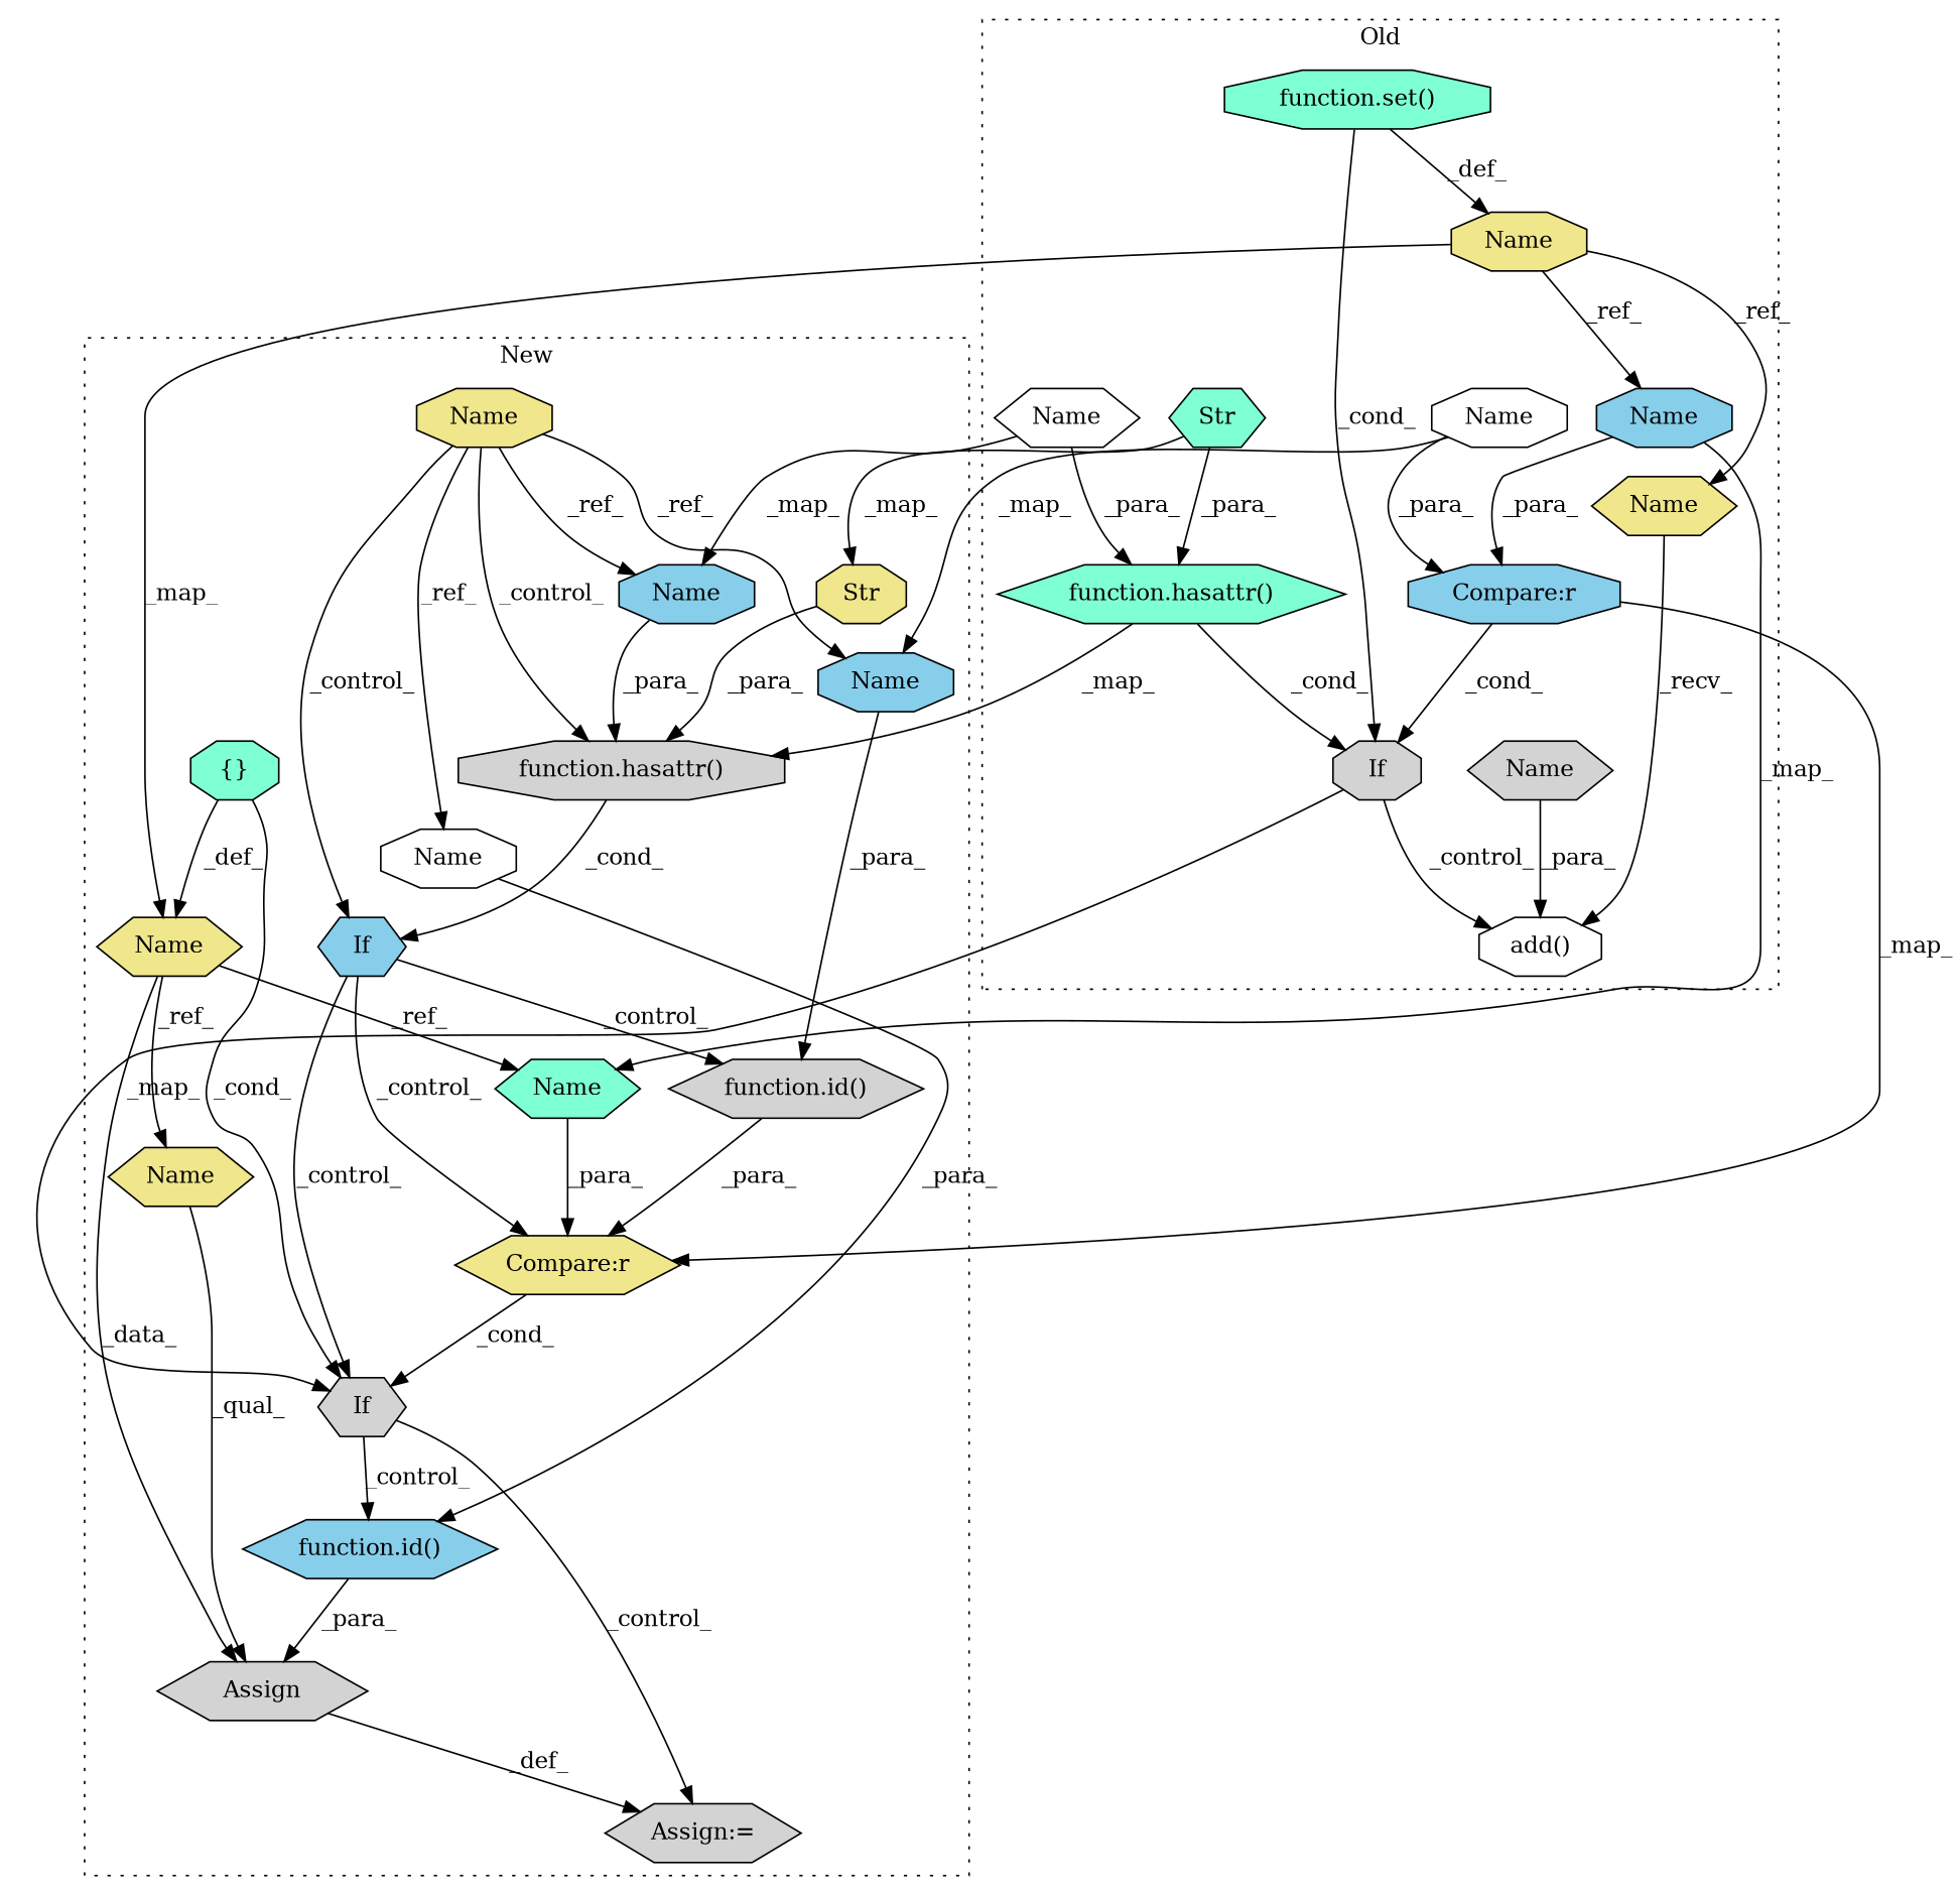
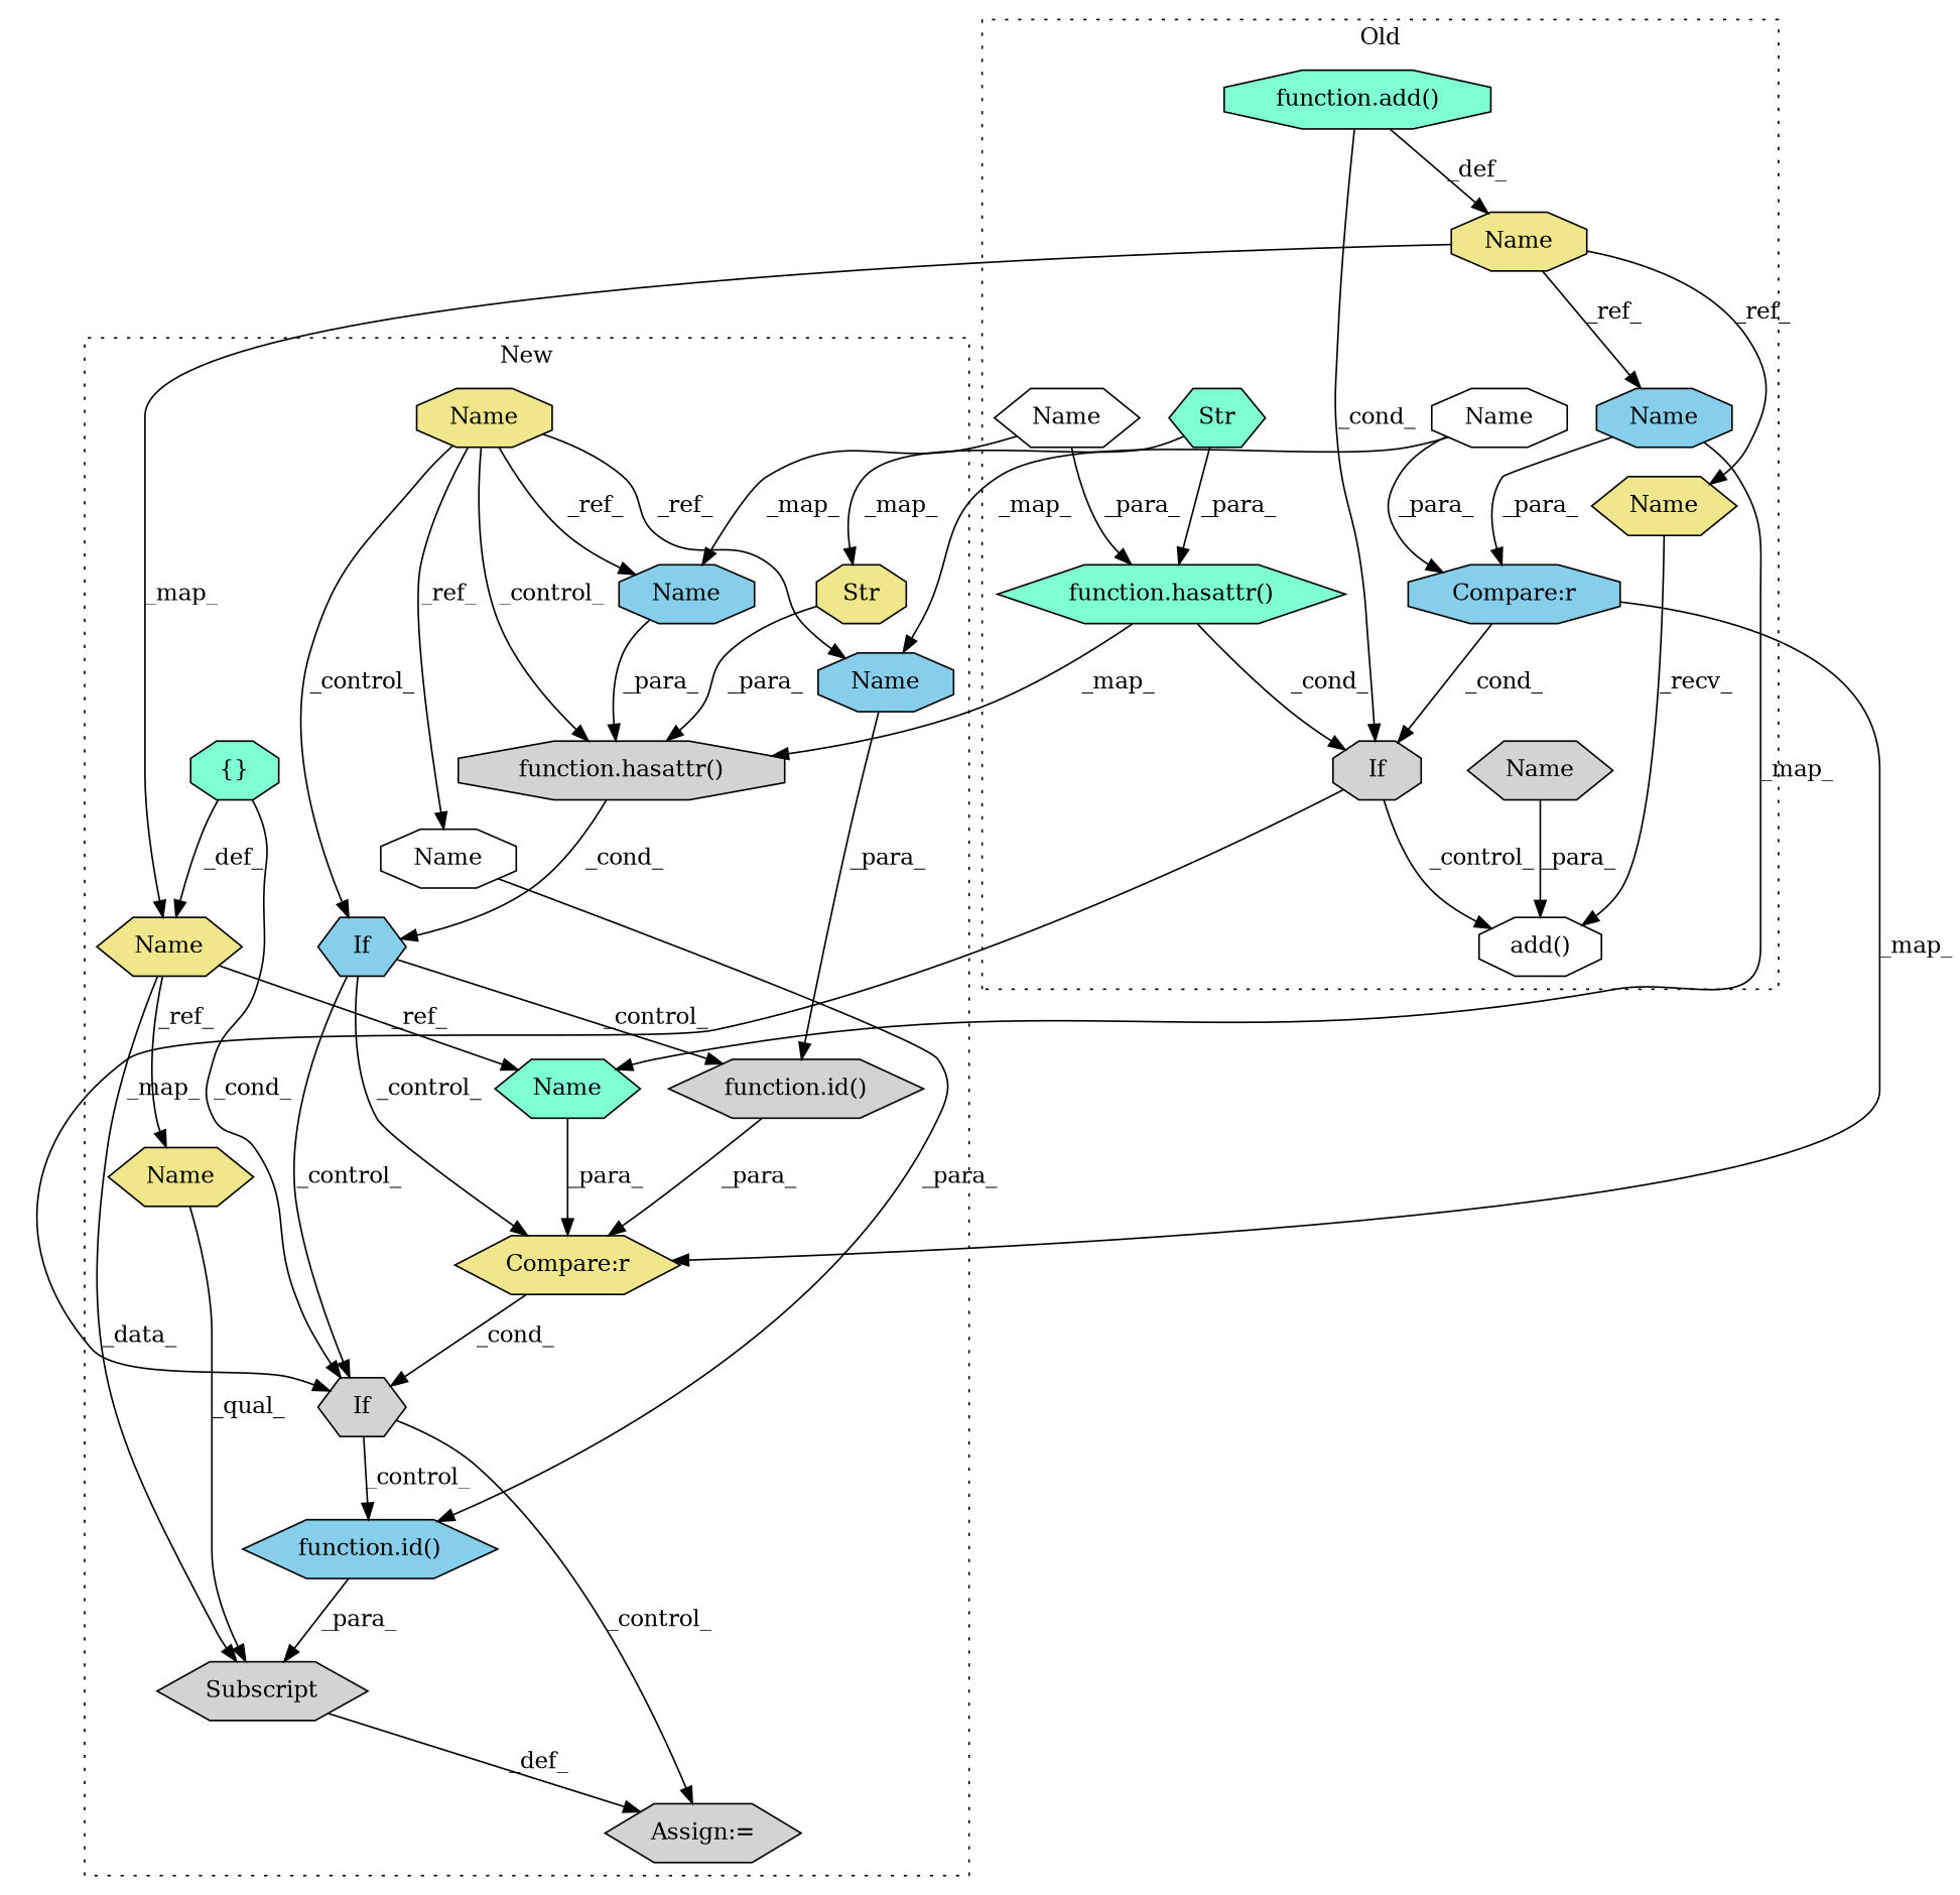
  digraph {
    node [a=87 fillcolor=khaki l=6 s=3130 shape=hexagon style=filled]
    n1 [a=75 fillcolor=white l="9,1" label="add()" s="3180,3195" shape=octagon]
    n2 [l=4 label=Name s=2946 shape=octagon]
    n3 [a=40 fillcolor=skyblue l=18 label="Compare:r" shape=octagon]
    n4 [a=96 fillcolor=lightgrey l=3 label=If s=3009 shape=octagon]
    n5 [a=75 fillcolor=aquamarine l="8,1" label="function.hasattr()" s="3065,3108"]
    n6 [a=66 fillcolor=aquamarine l=27 label=Str s=3081]
-   n7 [a=75 fillcolor=aquamarine l=5 label="function.set()" s=2953 shape=octagon]
+   n7 [a=75 fillcolor=aquamarine l=5 label="function.add()" s=2953 shape=octagon]
    n8 [l=4 label=Name s=3180]
    n9 [fillcolor=skyblue l=4 label=Name s=3144 shape=octagon]
    n10 [fillcolor=lightgrey label=Name s=3189]
    n11 [fillcolor=white label=Name shape=octagon]
    n12 [fillcolor=white label=Name s=3073]
    n13 [a=75 fillcolor=skyblue l="3,1" label="function.id()" s="3322,3331"]
    n14 [label=Name s=3138 shape=octagon]
    n15 [a=96 fillcolor=skyblue l=3 label=If s=3182]
    n16 [l=4 label=Name s=3084]
    n17 [a=40 l=22 label="Compare:r" s=3250]
-   n18 [a=63 fillcolor=lightgrey l="16,0" label=Assign s="3317,0"]
+   n18 [a=63 fillcolor=lightgrey l="16,0" label=Subscript s="3317,0"]
    n19 [a=75 fillcolor=lightgrey l="3,1" label="function.id()" s="3250,3259"]
    n20 [a=96 fillcolor=lightgrey l=3 label=If s=3247]
    n21 [a=95 fillcolor=aquamarine l="2,1" label="{}" s="3120,3121" shape=octagon]
    n22 [a=75 fillcolor=lightgrey l="8,1" label="function.hasattr()" s="3185,3228" shape=octagon]
    n23 [a=66 l=27 label=Str s=3201 shape=octagon]
    n24 [a=68 fillcolor=lightgrey l=3 label="Assign:=" s=3333]
    n25 [fillcolor=white label=Name s=3325 shape=octagon]
    n26 [fillcolor=skyblue label=Name s=3193 shape=octagon]
    n27 [fillcolor=skyblue label=Name s=3253 shape=octagon]
    n28 [fillcolor=aquamarine l=4 label=Name s=3268]
    n29 [l=4 label=Name s=3317]
    subgraph cluster_1 {
      label=Old
      style=dotted
      n1
      n2
      n3
      n4
      n5
      n6
      n7
      n8
      n9
      n10
      n11
      n12
    }
    subgraph cluster_2 {
      label=New
      style=dotted
      n13
      n14
      n15
      n16
      n17
      n18
      n19
      n20
      n21
      n22
      n23
      n24
      n25
      n26
      n27
      n28
      n29
    }
    n2 -> n8 [label=_ref_]
    n2 -> n9 [label=_ref_]
    n2 -> n16 [label=_map_]
    n3 -> n4 [label=_cond_]
    n3 -> n17 [label=_map_]
    n4 -> n1 [label=_control_]
    n4 -> n20 [label=_map_]
    n5 -> n4 [label=_cond_]
    n5 -> n22 [label=_map_]
    n6 -> n5 [label=_para_]
    n6 -> n23 [label=_map_]
    n7 -> n2 [label=_def_]
    n7 -> n4 [label=_cond_]
    n8 -> n1 [label=_recv_]
    n9 -> n3 [label=_para_]
    n9 -> n28 [label=_map_]
    n10 -> n1 [label=_para_]
    n11 -> n3 [label=_para_]
    n11 -> n27 [label=_map_]
    n12 -> n5 [label=_para_]
    n12 -> n26 [label=_map_]
    n13 -> n18 [label=_para_]
    n14 -> n15 [label=_control_]
    n14 -> n22 [label=_control_]
    n14 -> n25 [label=_ref_]
    n14 -> n26 [label=_ref_]
    n14 -> n27 [label=_ref_]
    n15 -> n17 [label=_control_]
    n15 -> n19 [label=_control_]
    n15 -> n20 [label=_control_]
    n16 -> n18 [label=_data_]
    n16 -> n28 [label=_ref_]
    n16 -> n29 [label=_ref_]
    n17 -> n20 [label=_cond_]
    n18 -> n24 [label=_def_]
    n19 -> n17 [label=_para_]
    n20 -> n13 [label=_control_]
    n20 -> n24 [label=_control_]
    n21 -> n16 [label=_def_]
    n21 -> n20 [label=_cond_]
    n22 -> n15 [label=_cond_]
    n23 -> n22 [label=_para_]
    n25 -> n13 [label=_para_]
    n26 -> n22 [label=_para_]
    n27 -> n19 [label=_para_]
    n28 -> n17 [label=_para_]
    n29 -> n18 [label=_qual_]
  }
